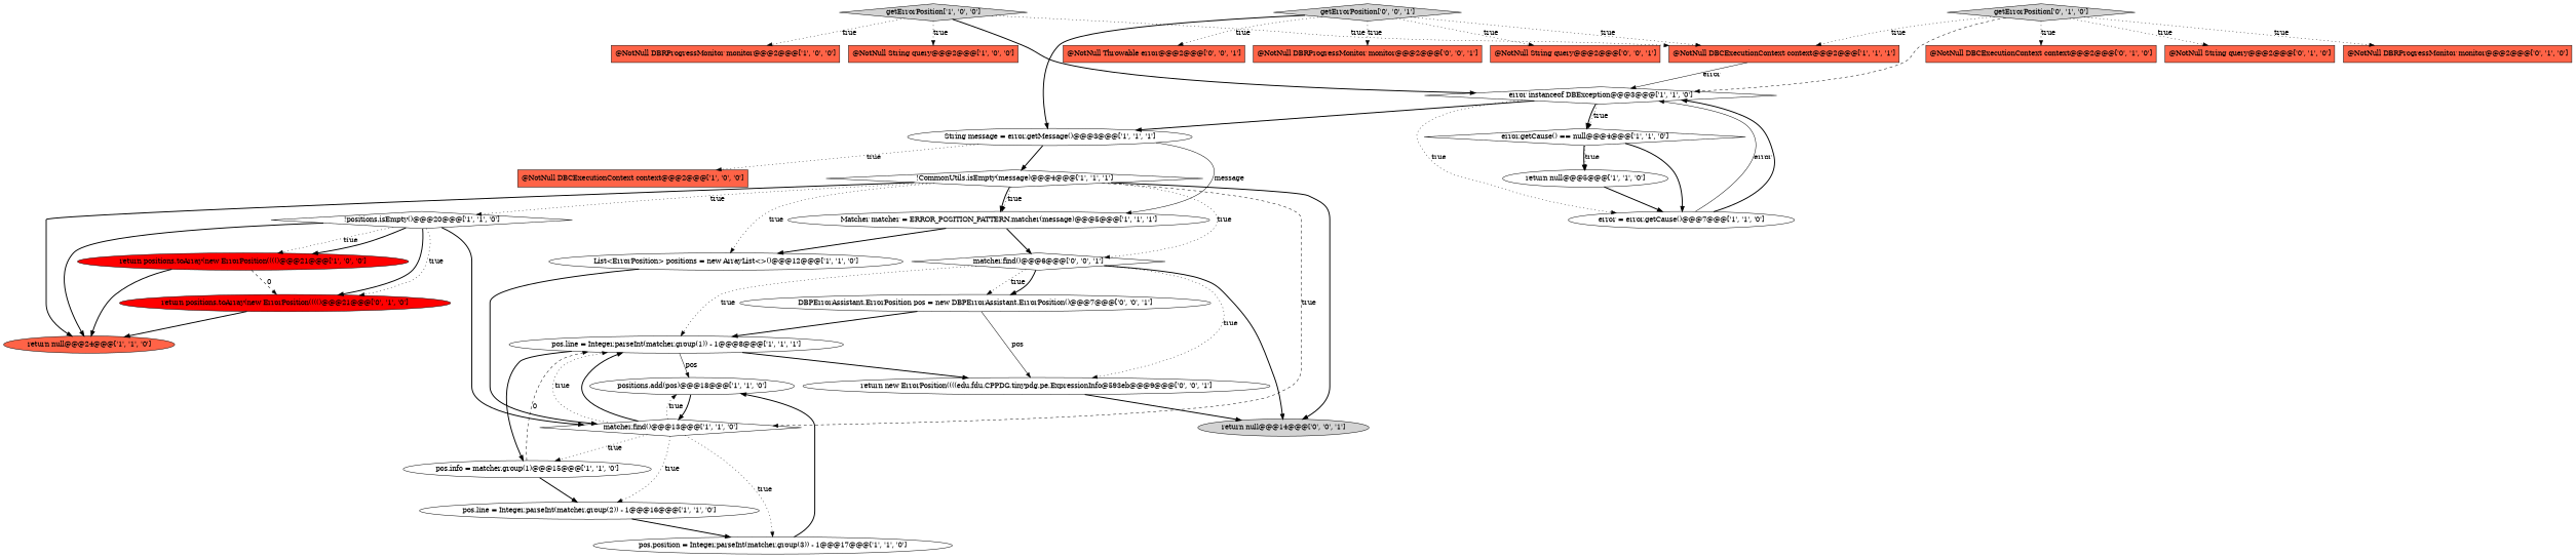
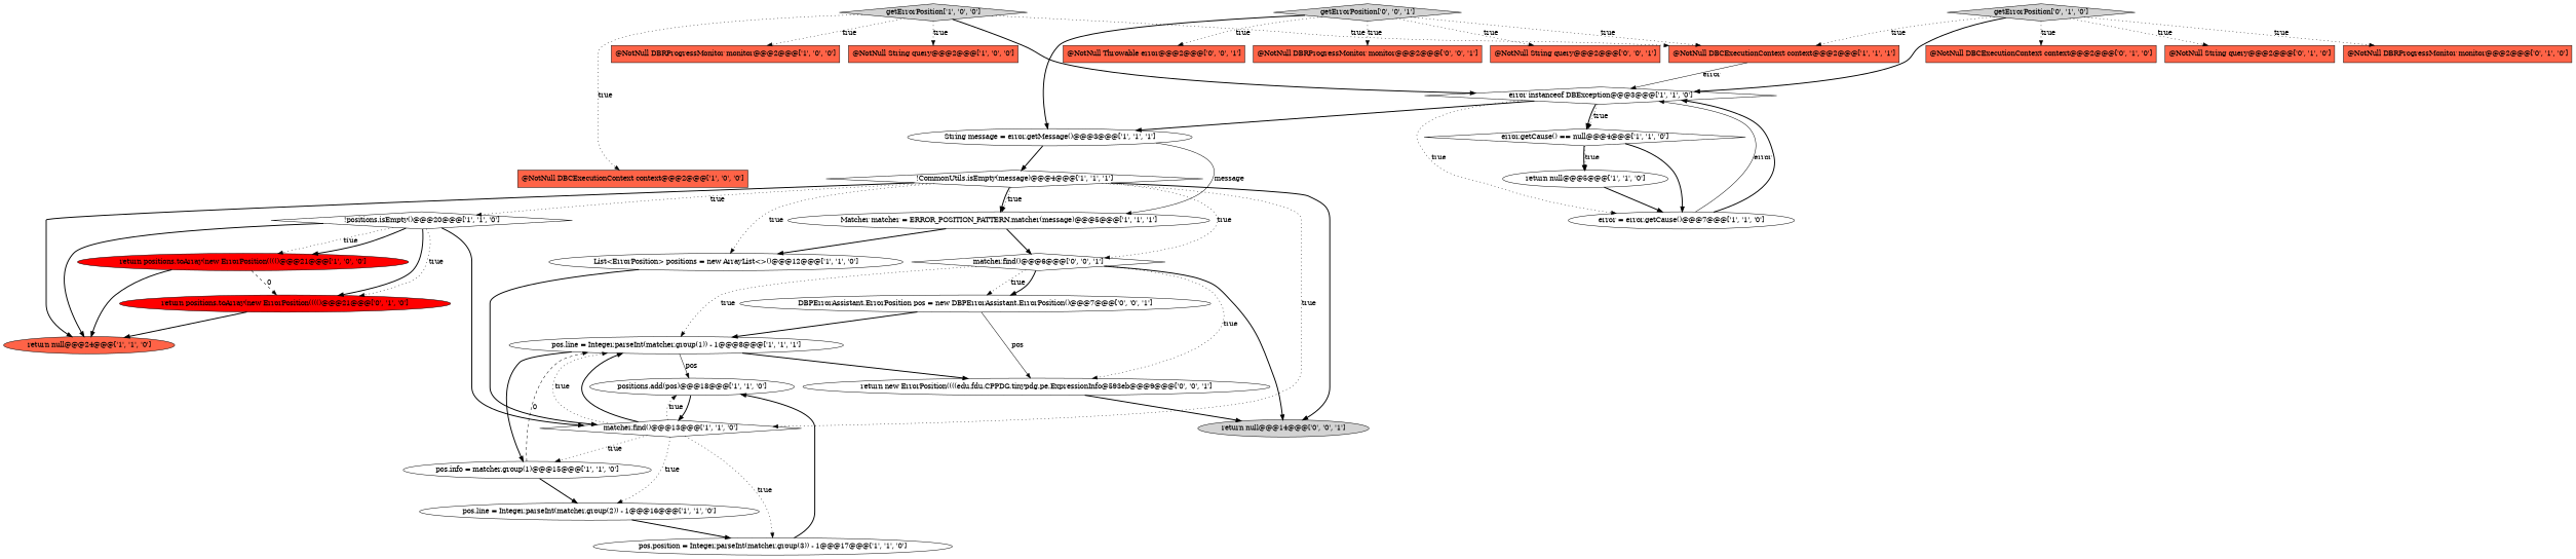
  digraph {
    node [fillcolor=white shape=ellipse style=filled]
    edge [style=bold]
    n1 [fillcolor=tomato label="@NotNull DBRProgressMonitor monitor@@@2@@@['1', '0', '0']" shape=box]
    n2 [label="matcher.find()@@@6@@@['0', '0', '1']" shape=diamond]
    n3 [label="pos.line = Integer.parseInt(matcher.group(1)) - 1@@@8@@@['1', '1', '1']"]
    n4 [label="DBPErrorAssistant.ErrorPosition pos = new DBPErrorAssistant.ErrorPosition()@@@7@@@['0', '0', '1']"]
    n5 [fillcolor=lightgray label="return null@@@14@@@['0', '0', '1']"]
    n6 [label="return new ErrorPosition((((edu.fdu.CPPDG.tinypdg.pe.ExpressionInfo@593eb@@@9@@@['0', '0', '1']"]
    n7 [label="positions.add(pos)@@@18@@@['1', '1', '0']"]
    n8 [label="pos.info = matcher.group(1)@@@15@@@['1', '1', '0']"]
    n9 [fillcolor=lightgray label="getErrorPosition['0', '0', '1']" shape=diamond]
    n10 [fillcolor=tomato label="@NotNull String query@@@2@@@['0', '0', '1']" shape=box]
    n11 [label="String message = error.getMessage()@@@3@@@['1', '1', '1']"]
    n12 [fillcolor=tomato label="@NotNull DBCExecutionContext context@@@2@@@['1', '1', '1']" shape=box]
    n13 [fillcolor=tomato label="@NotNull Throwable error@@@2@@@['0', '0', '1']" shape=box]
    n14 [fillcolor=tomato label="@NotNull DBRProgressMonitor monitor@@@2@@@['0', '0', '1']" shape=box]
    n15 [label="!CommonUtils.isEmpty(message)@@@4@@@['1', '1', '1']" shape=diamond]
    n16 [label="Matcher matcher = ERROR_POSITION_PATTERN.matcher(message)@@@5@@@['1', '1', '1']"]
    n17 [label="error instanceof DBException@@@3@@@['1', '1', '0']" shape=diamond]
    n18 [label="return null@@@5@@@['1', '1', '0']"]
    n19 [label="error = error.getCause()@@@7@@@['1', '1', '0']"]
    n20 [label="matcher.find()@@@13@@@['1', '1', '0']" shape=diamond]
    n21 [label="pos.position = Integer.parseInt(matcher.group(3)) - 1@@@17@@@['1', '1', '0']"]
    n22 [label="pos.line = Integer.parseInt(matcher.group(2)) - 1@@@16@@@['1', '1', '0']"]
    n23 [label="List<ErrorPosition> positions = new ArrayList<>()@@@12@@@['1', '1', '0']"]
    n24 [fillcolor=tomato label="@NotNull DBCExecutionContext context@@@2@@@['0', '1', '0']" shape=box]
    n25 [label="!positions.isEmpty()@@@20@@@['1', '1', '0']" shape=diamond]
    n26 [fillcolor=tomato label="return null@@@24@@@['1', '1', '0']"]
    n27 [fillcolor=red label="return positions.toArray(new ErrorPosition(((()@@@21@@@['0', '1', '0']"]
    n28 [fillcolor=red label="return positions.toArray(new ErrorPosition(((()@@@21@@@['1', '0', '0']"]
    n29 [label="error.getCause() == null@@@4@@@['1', '1', '0']" shape=diamond]
    n30 [fillcolor=tomato label="@NotNull String query@@@2@@@['1', '0', '0']" shape=box]
    n31 [fillcolor=tomato label="@NotNull String query@@@2@@@['0', '1', '0']" shape=box]
    n32 [fillcolor=tomato label="@NotNull DBCExecutionContext context@@@2@@@['1', '0', '0']" shape=box]
    n33 [fillcolor=lightgray label="getErrorPosition['0', '1', '0']" shape=diamond]
    n34 [fillcolor=tomato label="@NotNull DBRProgressMonitor monitor@@@2@@@['0', '1', '0']" shape=box]
    n35 [fillcolor=lightgray label="getErrorPosition['1', '0', '0']" shape=diamond]
    n2 -> n3 [label=true style=dotted]
    n2 -> n4 [label=true style=dotted]
    n2 -> n4
    n2 -> n5
    n2 -> n6 [label=true style=dotted]
    n3 -> n6
    n3 -> n7 [label=pos style=solid]
    n3 -> n8
    n4 -> n3
    n4 -> n6 [label=pos style=solid]
    n6 -> n5
    n7 -> n20
    n8 -> n3 [label=0 style=dashed]
    n8 -> n22
    n9 -> n10 [label=true style=dotted]
    n9 -> n11
    n9 -> n12 [label=true style=dotted]
    n9 -> n13 [label=true style=dotted]
    n9 -> n14 [label=true style=dotted]
    n11 -> n15
    n11 -> n16 [label=message style=solid]
    n12 -> n17 [label=error style=solid]
    n15 -> n2 [label=true style=dotted]
    n15 -> n5
    n15 -> n16
    n15 -> n16 [label=true style=dotted]
-   n15 -> n20 [label=true style=dashed]
+   n15 -> n20 [label=true style=dotted]
    n15 -> n23 [label=true style=dotted]
    n15 -> n25 [label=true style=dotted]
    n15 -> n26
    n16 -> n2
    n16 -> n23
    n17 -> n11
    n17 -> n19 [label=true style=dotted]
    n17 -> n29
    n17 -> n29 [label=true style=dotted]
    n18 -> n19
    n19 -> n17 [label=error style=solid]
    n19 -> n17
    n20 -> n3 [label=true style=dotted]
    n20 -> n3
    n20 -> n7 [label=true style=dotted]
    n20 -> n8 [label=true style=dotted]
    n20 -> n21 [label=true style=dotted]
    n20 -> n22 [label=true style=dotted]
    n21 -> n7
    n22 -> n21
    n23 -> n20
    n25 -> n20
    n25 -> n26
    n25 -> n27
    n25 -> n27 [label=true style=dotted]
    n25 -> n28 [label=true style=dotted]
    n25 -> n28
    n27 -> n26
    n28 -> n26
    n28 -> n27 [label=0 style=dashed]
    n29 -> n18 [label=true style=dotted]
    n29 -> n18
    n29 -> n19
    n33 -> n12 [label=true style=dotted]
-   n33 -> n17 [style=dashed]
+   n33 -> n17
    n33 -> n24 [label=true style=dotted]
    n33 -> n31 [label=true style=dotted]
    n33 -> n34 [label=true style=dotted]
    n35 -> n1 [label=true style=dotted]
    n35 -> n12 [label=true style=dotted]
    n35 -> n17
    n35 -> n30 [label=true style=dotted]
-   n11 -> n32 [label=true style=dotted]
+   n35 -> n32 [label=true style=dotted]
  }
